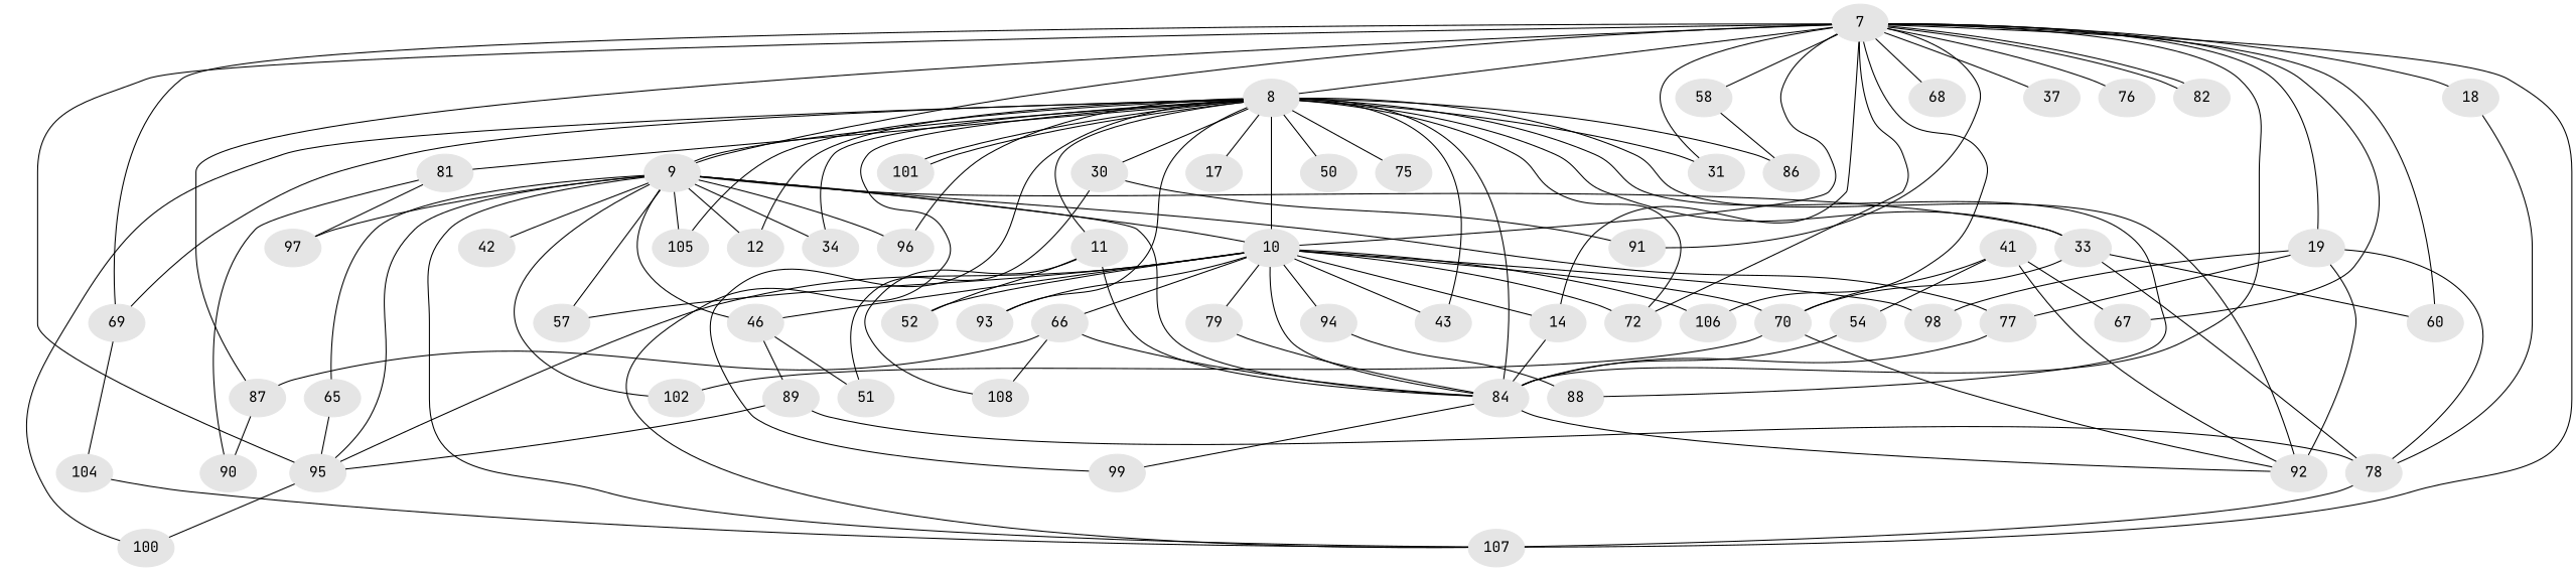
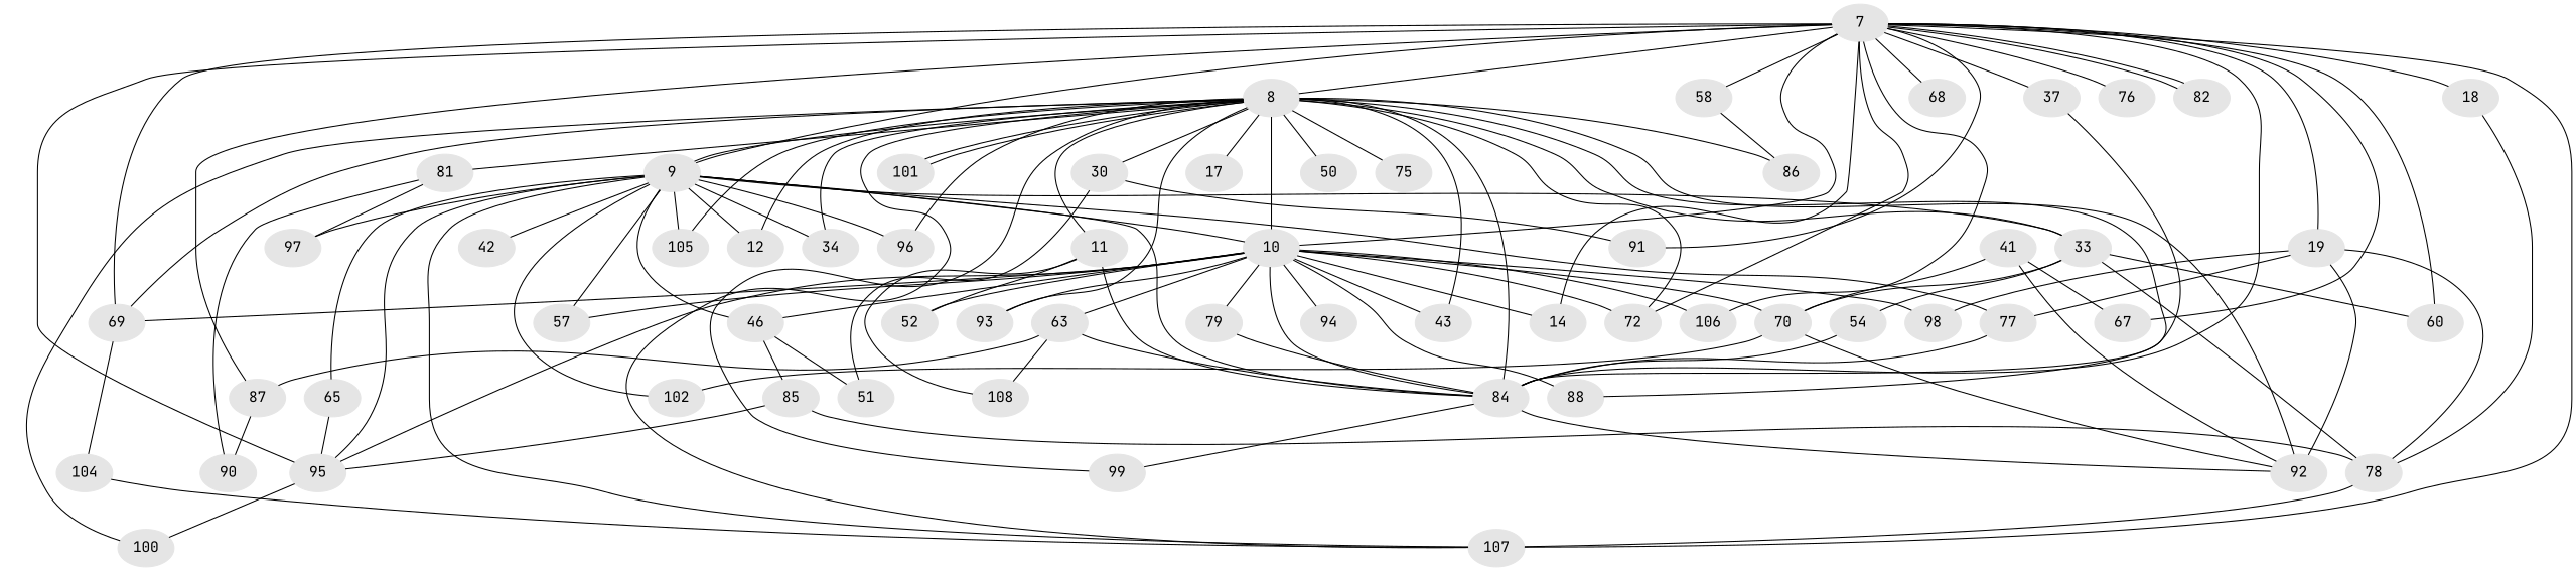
  graph {
    fontname="JetBrains Mono"
    node [color=gray90 fontname="JetBrains Mono" style=filled]
    edge [fontname="JetBrains Mono"]
    7 [super="+1"]
    8 [super="+4"]
    9 [super="+5"]
    10 [super="+2"]
    14
    18
    19 [super="+16"]
-   31
    37
    58
    60
    67
    68
    69 [super="+64+61"]
    72 [super="+62"]
    76
    82
    84 [super="+48+66"]
    87
    91
    95 [super="+89+44"]
    106
    107 [super="+39"]
    11
    12
    17
    30
    33 [super="+29"]
    n29 [label=34]
    43 [super="+27"]
    50
    75
    81
    86
    88
    92 [super="+73+71"]
    93
    96 [super="+83"]
    99
    100
    101
    105
    42
    46 [super="+13+25"]
    57 [super="+49"]
    65
    77 [super="+74"]
    97
    102
    52
-   63 [super="+21" label=66]
+   63 [super="+21"]
    70 [super="+35+47"]
    79
    94 [super="+80"]
    98
    78 [super="+55+53+56"]
    104
    90
    108
    51
-   85 [label=89]
+   85
    41
    54
    7 -- 8 [weight=4]
    7 -- 9 [weight=4]
    7 -- 10 [weight=4]
    7 -- 14
    7 -- 18 [weight=2]
    7 -- 19 [weight=2]
-   7 -- 31
    7 -- 37
    7 -- 58
    7 -- 60
    7 -- 67
    7 -- 68 [weight=2]
    7 -- 69 [weight=2]
    7 -- 72
    7 -- 76 [weight=2]
    7 -- 82
    7 -- 82
    7 -- 84 [weight=6]
    7 -- 87
    7 -- 91
    7 -- 95 [weight=4]
    7 -- 106
    7 -- 107 [weight=2]
    8 -- 9 [weight=4]
    8 -- 10 [weight=4]
-   8 -- 31
    8 -- 69
    8 -- 72
    8 -- 84 [weight=4]
    8 -- 107
    8 -- 11
    8 -- 12
    8 -- 17
    8 -- 30 [weight=2]
    8 -- 33 [weight=2]
    8 -- n29
    8 -- 43 [weight=2]
    8 -- 50 [weight=2]
    8 -- 75 [weight=2]
    8 -- 81 [weight=2]
    8 -- 86
    8 -- 88
    8 -- 92 [weight=3]
    8 -- 93
    8 -- 96
    8 -- 99
    8 -- 100
    8 -- 101
    8 -- 101
    8 -- 105
    9 -- 10 [weight=4]
    9 -- 84 [weight=5]
    9 -- 95
    9 -- 107
    9 -- 12
    9 -- 33 [weight=2]
    9 -- n29
    9 -- 96
    9 -- 105
    9 -- 42
    9 -- 46
    9 -- 57
    9 -- 65
    9 -- 77
    9 -- 97
    9 -- 102
    10 -- 14
+   10 -- 69
    10 -- 72
    10 -- 84 [weight=5]
    10 -- 95 [weight=2]
    10 -- 106
    10 -- 43 [weight=2]
-   94 -- 88
+   10 -- 88
    10 -- 93
    10 -- 46 [weight=3]
    10 -- 57 [weight=2]
    10 -- 52
    10 -- 63
    10 -- 70 [weight=3]
    10 -- 79
    10 -- 94 [weight=2]
    10 -- 98
    18 -- 78
    19 -- 92 [weight=2]
    19 -- 77
    19 -- 98
    19 -- 78
-   14 -- 84
+   37 -- 84
    58 -- 86
    69 -- 104
    84 -- 92
    84 -- 99
    87 -- 90
    95 -- 100
    11 -- 84
    11 -- 52
    11 -- 108
    30 -- 91
    30 -- 51
    33 -- 60
    33 -- 70
    33 -- 78
    81 -- 97
    81 -- 90
    46 -- 51
    46 -- 85
    65 -- 95
    77 -- 84 [weight=2]
    63 -- 84
    63 -- 87
    63 -- 108
    70 -- 92
    70 -- 102
    79 -- 84
    78 -- 107
    104 -- 107
    85 -- 95
    85 -- 78
    41 -- 67
    41 -- 92
    41 -- 70
-   41 -- 54
+   33 -- 54
    54 -- 84
  }
